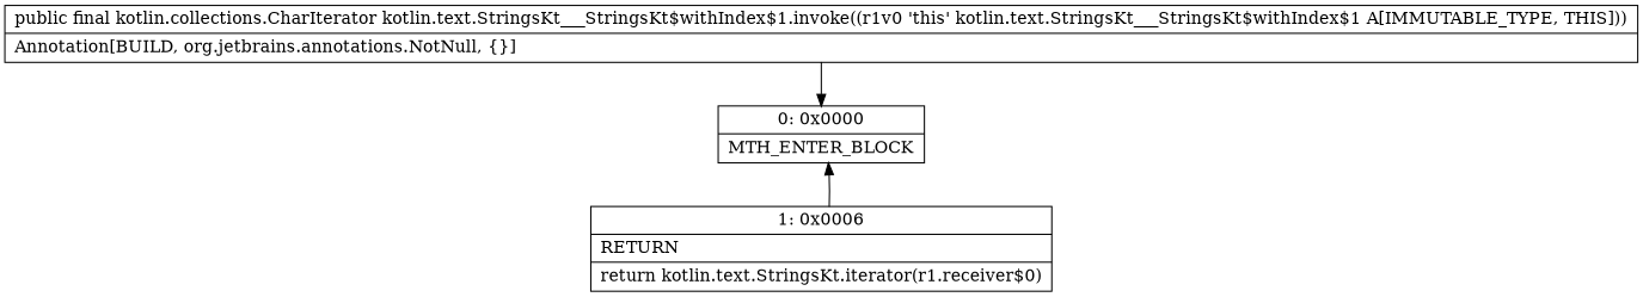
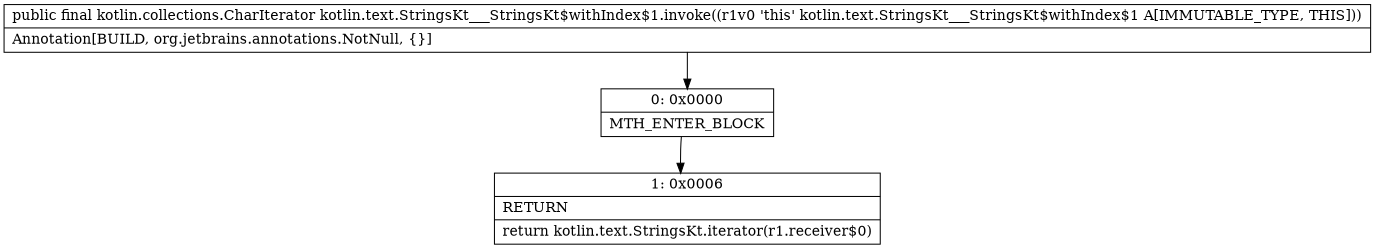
  digraph {
    node [shape=record]
    n1 [label="{0\:\ 0x0000|MTH_ENTER_BLOCK\l}"]
    n2 [label="{1\:\ 0x0006|RETURN\l|return kotlin.text.StringsKt.iterator(r1.receiver$0)\l}"]
    n3 [label="{public final kotlin.collections.CharIterator kotlin.text.StringsKt___StringsKt$withIndex$1.invoke((r1v0 'this' kotlin.text.StringsKt___StringsKt$withIndex$1 A[IMMUTABLE_TYPE, THIS]))  | Annotation[BUILD, org.jetbrains.annotations.NotNull, \{\}]\l}"]
-   n2 -> n1
+   n1 -> n2
    n3 -> n1
  }
